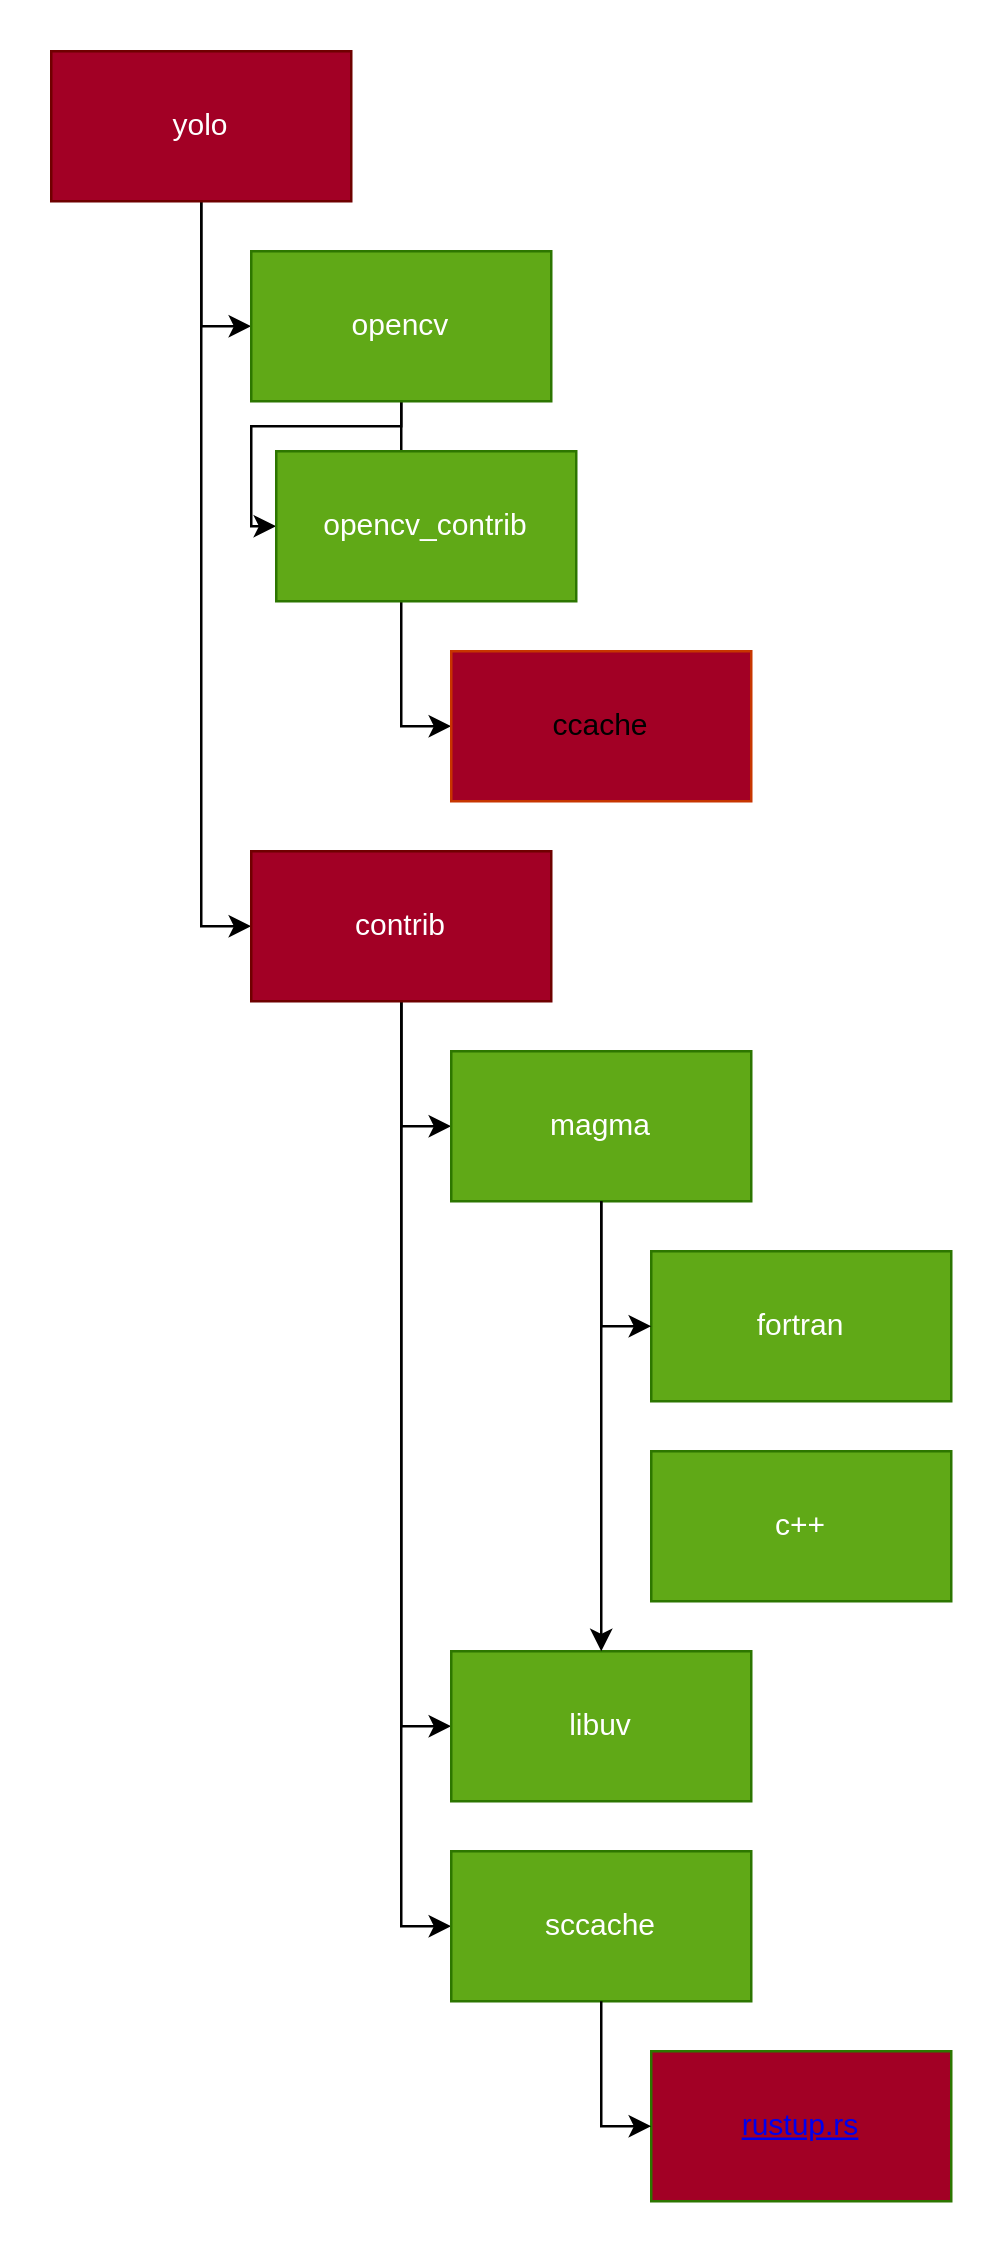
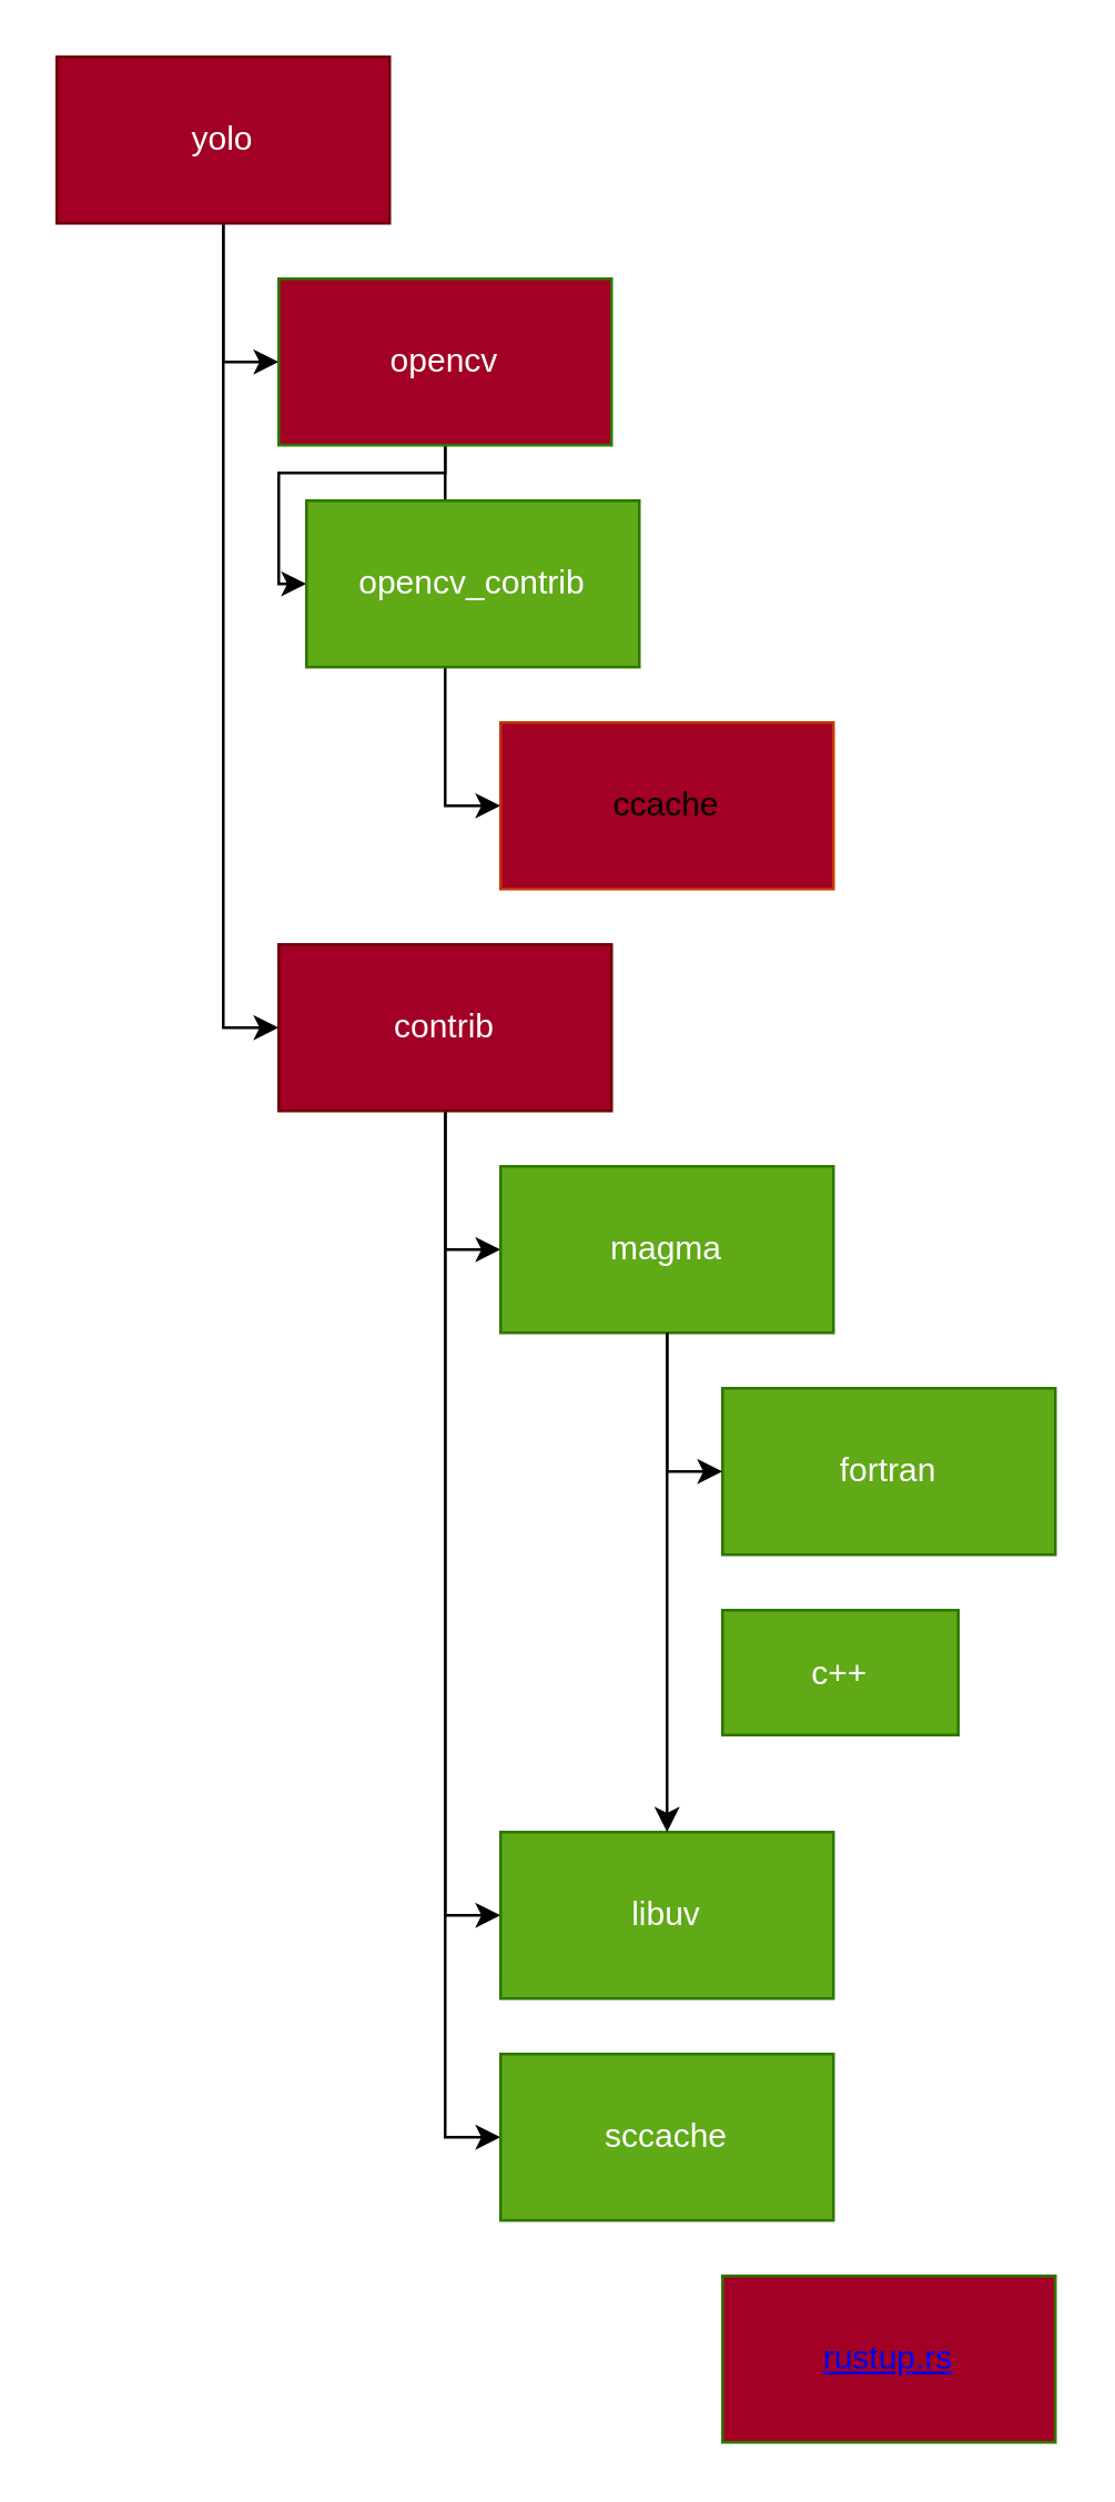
  <mxCell id="0" />
  <mxCell id="1" parent="0" />
  <mxCell id="2" style="html=1;entryX=0;entryY=0.5;entryDx=0;entryDy=0;strokeColor=default;rounded=0;edgeStyle=orthogonalEdgeStyle;" parent="1" source="4" target="7" edge="1"><mxGeometry relative="1" as="geometry" /></mxCell>
  <mxCell id="3" style="edgeStyle=orthogonalEdgeStyle;rounded=0;html=1;entryX=0;entryY=0.5;entryDx=0;entryDy=0;strokeColor=default;" parent="1" source="4" target="13" edge="1"><mxGeometry relative="1" as="geometry" /></mxCell>
  <mxCell id="4" value="yolo&lt;br&gt;" style="rounded=0;whiteSpace=wrap;html=1;fillColor=#a20025;fontColor=#ffffff;strokeColor=#6F0000;" parent="1" vertex="1"><mxGeometry x="20" y="20" width="120" height="60" as="geometry" /></mxCell>
  <mxCell id="5" style="edgeStyle=orthogonalEdgeStyle;rounded=0;html=1;entryX=0;entryY=0.5;entryDx=0;entryDy=0;strokeColor=default;" parent="1" source="7" target="8" edge="1"><mxGeometry relative="1" as="geometry" /></mxCell>
  <mxCell id="6" style="edgeStyle=orthogonalEdgeStyle;rounded=0;html=1;entryX=0;entryY=0.5;entryDx=0;entryDy=0;strokeColor=default;" parent="1" source="7" target="9" edge="1"><mxGeometry relative="1" as="geometry" /></mxCell>
- <mxCell id="7" value="opencv&lt;br&gt;" style="rounded=0;whiteSpace=wrap;html=1;fillColor=#60a917;fontColor=#ffffff;strokeColor=#2D7600;" parent="1" vertex="1"><mxGeometry x="100" y="100" width="120" height="60" as="geometry" /></mxCell>
+ <mxCell id="7" value="opencv&lt;br&gt;" style="rounded=0;whiteSpace=wrap;html=1;fillColor=#a20025;fontColor=#ffffff;strokeColor=#2D7600;" parent="1" vertex="1"><mxGeometry x="100" y="100" width="120" height="60" as="geometry" /></mxCell>
  <mxCell id="8" value="opencv_contrib&lt;br&gt;" style="rounded=0;whiteSpace=wrap;html=1;fillColor=#60a917;fontColor=#ffffff;strokeColor=#2D7600;" parent="1" vertex="1"><mxGeometry x="110" y="180" width="120" height="60" as="geometry" /></mxCell>
  <mxCell id="9" value="ccache" style="rounded=0;whiteSpace=wrap;html=1;fillColor=#a20025;fontColor=#000000;strokeColor=#C73500;" parent="1" vertex="1"><mxGeometry x="180" y="260" width="120" height="60" as="geometry" /></mxCell>
  <mxCell id="10" style="edgeStyle=orthogonalEdgeStyle;html=1;entryX=0;entryY=0.5;entryDx=0;entryDy=0;rounded=0;" parent="1" source="13" target="16" edge="1"><mxGeometry relative="1" as="geometry"><mxPoint x="180" y="450" as="targetPoint" /></mxGeometry></mxCell>
  <mxCell id="11" style="edgeStyle=orthogonalEdgeStyle;rounded=0;html=1;entryX=0;entryY=0.5;entryDx=0;entryDy=0;" parent="1" source="13" target="14" edge="1"><mxGeometry relative="1" as="geometry" /></mxCell>
  <mxCell id="12" style="edgeStyle=orthogonalEdgeStyle;rounded=0;html=1;entryX=0;entryY=0.5;entryDx=0;entryDy=0;" parent="1" source="13" target="22" edge="1"><mxGeometry relative="1" as="geometry" /></mxCell>
  <mxCell id="13" value="contrib&lt;br&gt;" style="rounded=0;whiteSpace=wrap;html=1;fillColor=#a20025;fontColor=#ffffff;strokeColor=#6F0000;" parent="1" vertex="1"><mxGeometry x="100" y="340" width="120" height="60" as="geometry" /></mxCell>
  <mxCell id="14" value="libuv" style="rounded=0;whiteSpace=wrap;html=1;fillColor=#60a917;fontColor=#ffffff;strokeColor=#2D7600;" parent="1" vertex="1"><mxGeometry x="180" y="660" width="120" height="60" as="geometry" /></mxCell>
  <mxCell id="15" value="" style="group;" parent="1" vertex="1" connectable="0"><mxGeometry x="180" y="420" width="200" height="220" as="geometry" /></mxCell>
  <mxCell id="16" value="magma" style="whiteSpace=wrap;html=1;fillColor=#60a917;strokeColor=#2D7600;fontColor=#ffffff;rounded=0;" parent="15" vertex="1"><mxGeometry width="120" height="60" as="geometry" /></mxCell>
  <mxCell id="17" value="fortran" style="whiteSpace=wrap;html=1;fillColor=#60a917;strokeColor=#2D7600;fontColor=#ffffff;rounded=0;" parent="15" vertex="1"><mxGeometry x="80" y="80" width="120" height="60" as="geometry" /></mxCell>
  <mxCell id="18" value="" style="edgeStyle=orthogonalEdgeStyle;rounded=0;html=1;fontColor=#FFFFFF;entryX=0;entryY=0.5;entryDx=0;entryDy=0;" parent="15" source="16" target="17" edge="1"><mxGeometry relative="1" as="geometry" /></mxCell>
- <mxCell id="19" value="c++" style="whiteSpace=wrap;html=1;fillColor=#60a917;strokeColor=#2D7600;fontColor=#ffffff;rounded=0;" parent="15" vertex="1"><mxGeometry x="80" y="160" width="120" height="60" as="geometry" /></mxCell>
+ <mxCell id="19" value="c++" style="whiteSpace=wrap;html=1;fillColor=#60a917;strokeColor=#2D7600;fontColor=#ffffff;rounded=0;" parent="15" vertex="1"><mxGeometry x="80" y="160" width="85" height="45" as="geometry" /></mxCell>
  <mxCell id="20" value="" style="edgeStyle=orthogonalEdgeStyle;rounded=0;html=1;fontColor=#FFFFFF;" parent="15" source="16" target="14" edge="1"><mxGeometry relative="1" as="geometry" /></mxCell>
  <mxCell id="21" value="" style="group" parent="1" vertex="1" connectable="0"><mxGeometry x="180" y="740" width="200" height="140" as="geometry" /></mxCell>
  <mxCell id="22" value="sccache&lt;br&gt;" style="whiteSpace=wrap;html=1;fillColor=#60a917;strokeColor=#2D7600;fontColor=#ffffff;rounded=0;" parent="21" vertex="1"><mxGeometry width="120" height="60" as="geometry" /></mxCell>
  <mxCell id="23" value="&lt;a href=&quot;https://rustup.rs/&quot;&gt;rustup.rs&lt;/a&gt;" style="whiteSpace=wrap;html=1;fillColor=#a20025;strokeColor=#2D7600;fontColor=#ffffff;rounded=0;" parent="21" vertex="1"><mxGeometry x="80" y="80" width="120" height="60" as="geometry" /></mxCell>
- <mxCell id="24" style="edgeStyle=orthogonalEdgeStyle;rounded=0;html=1;entryX=0;entryY=0.5;entryDx=0;entryDy=0;" parent="21" source="22" target="23" edge="1"><mxGeometry relative="1" as="geometry" /></mxCell>
